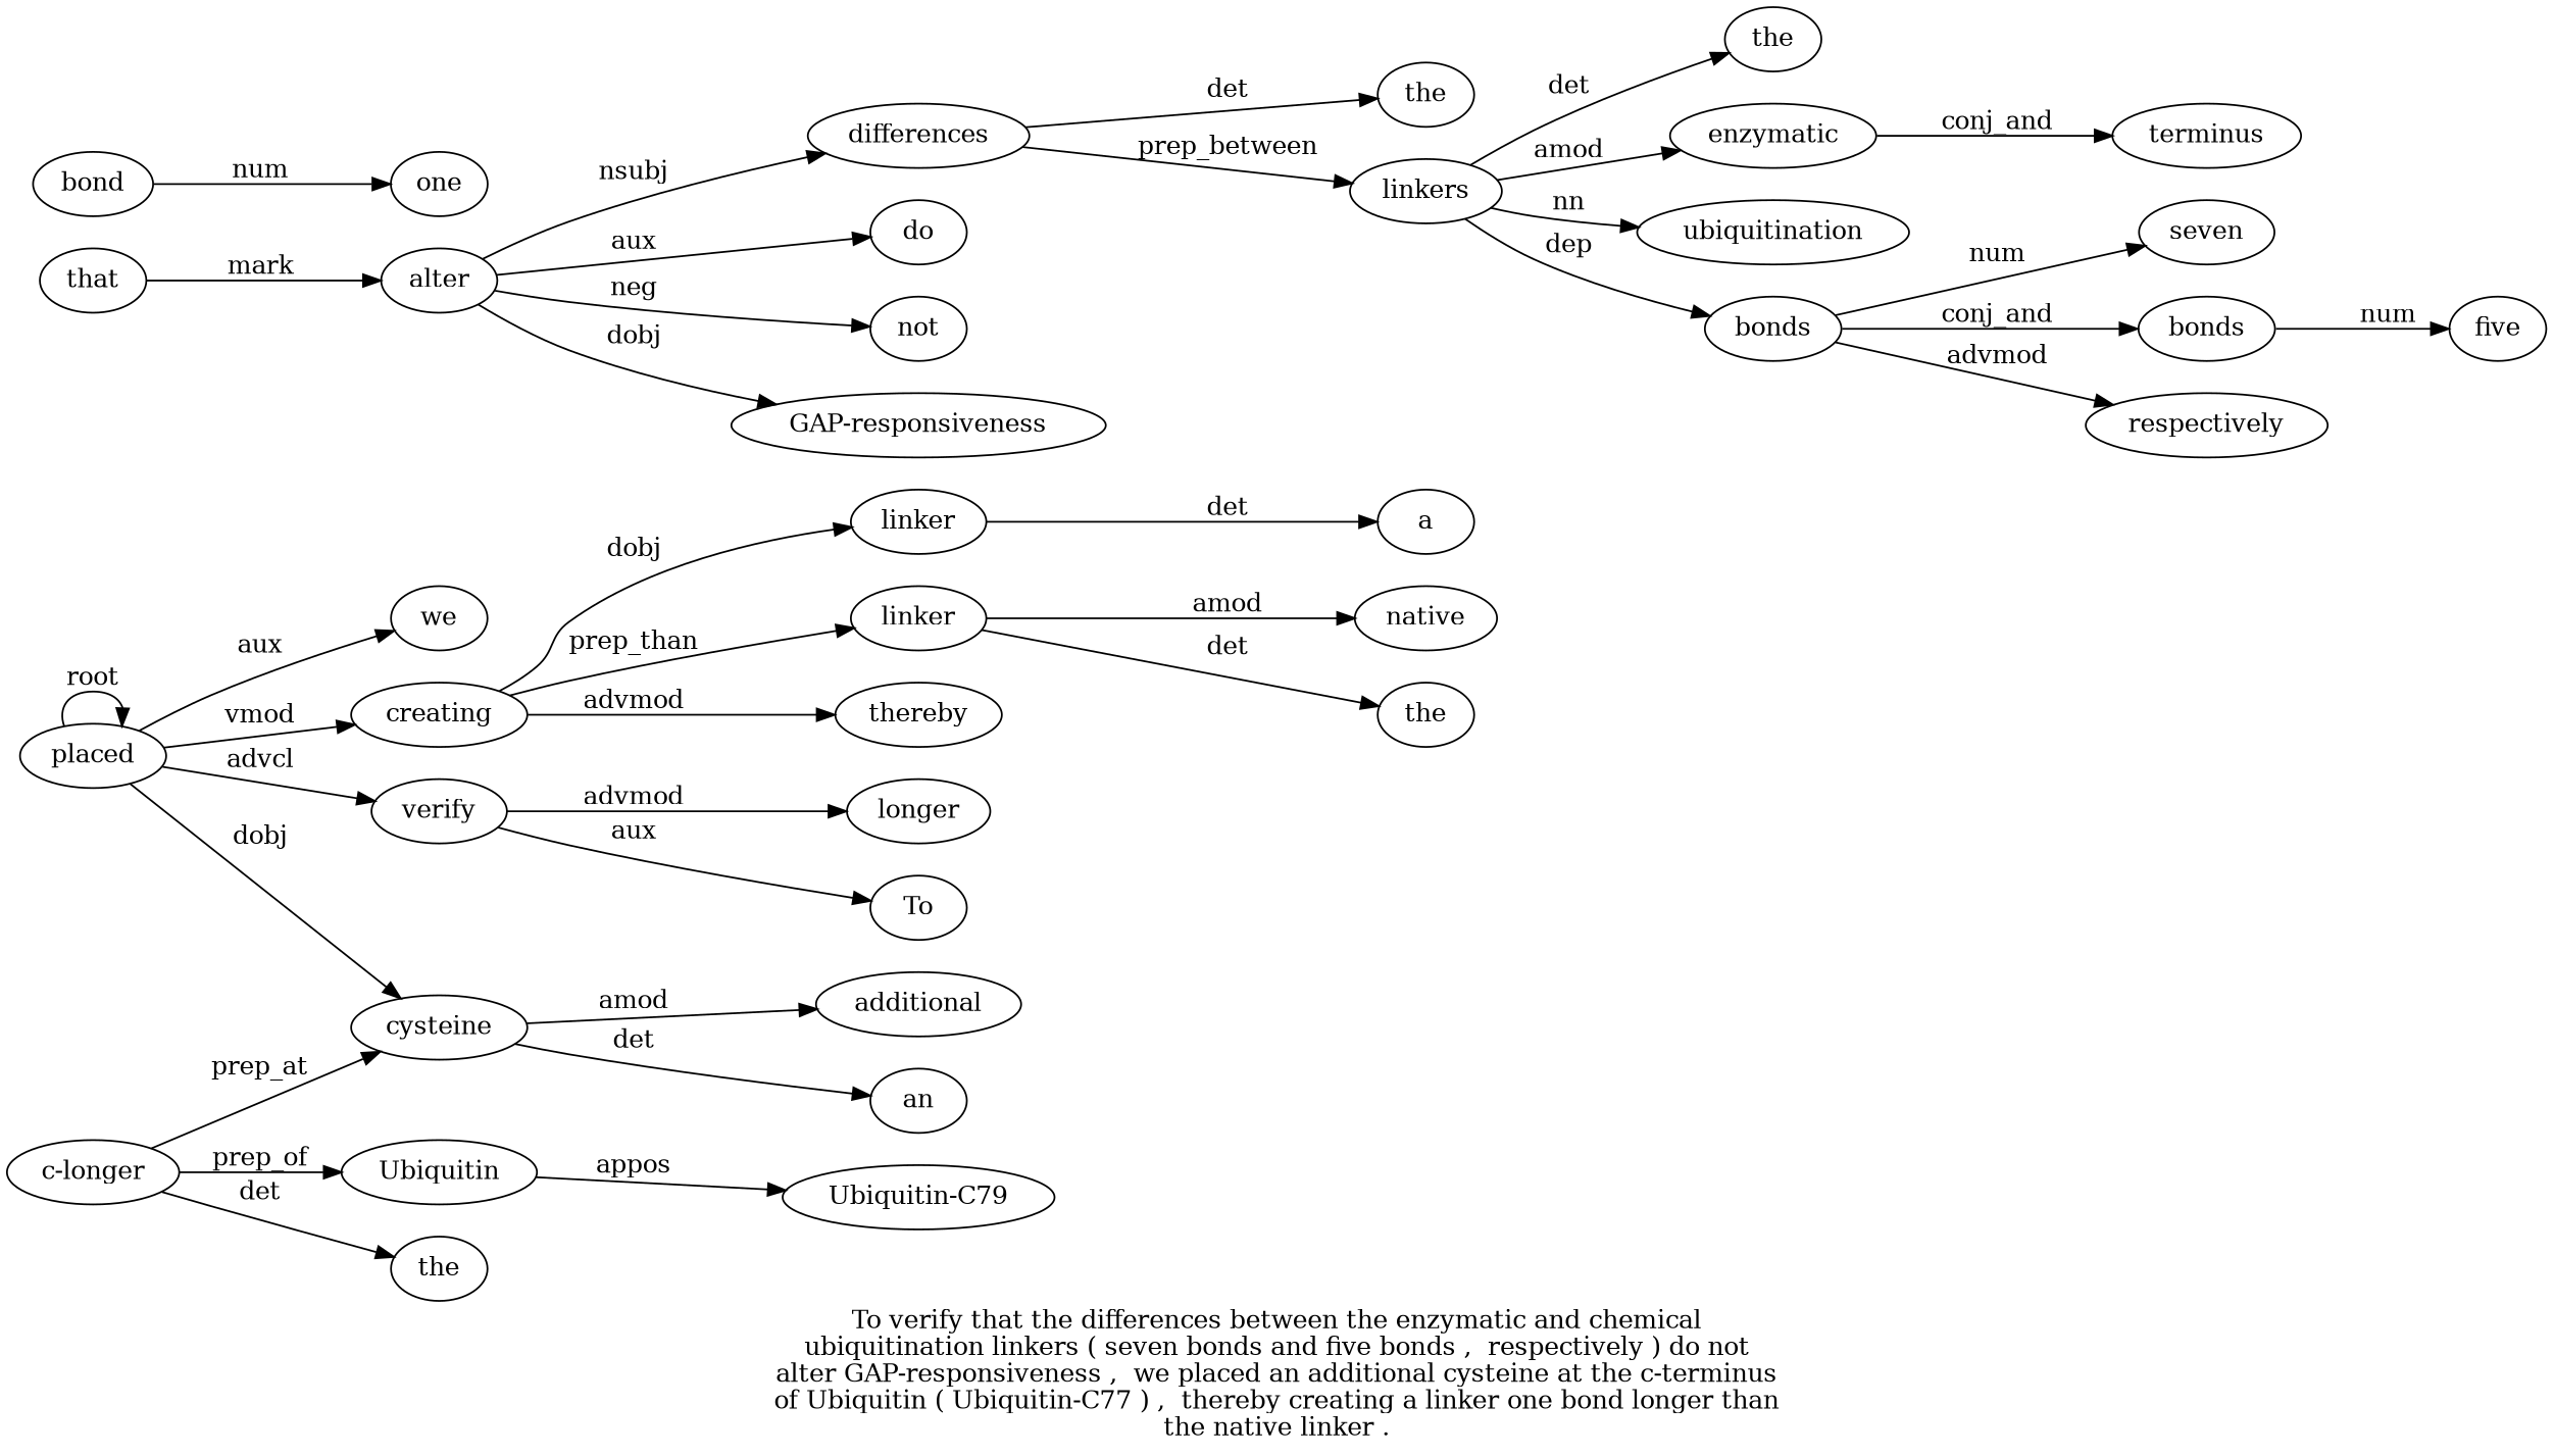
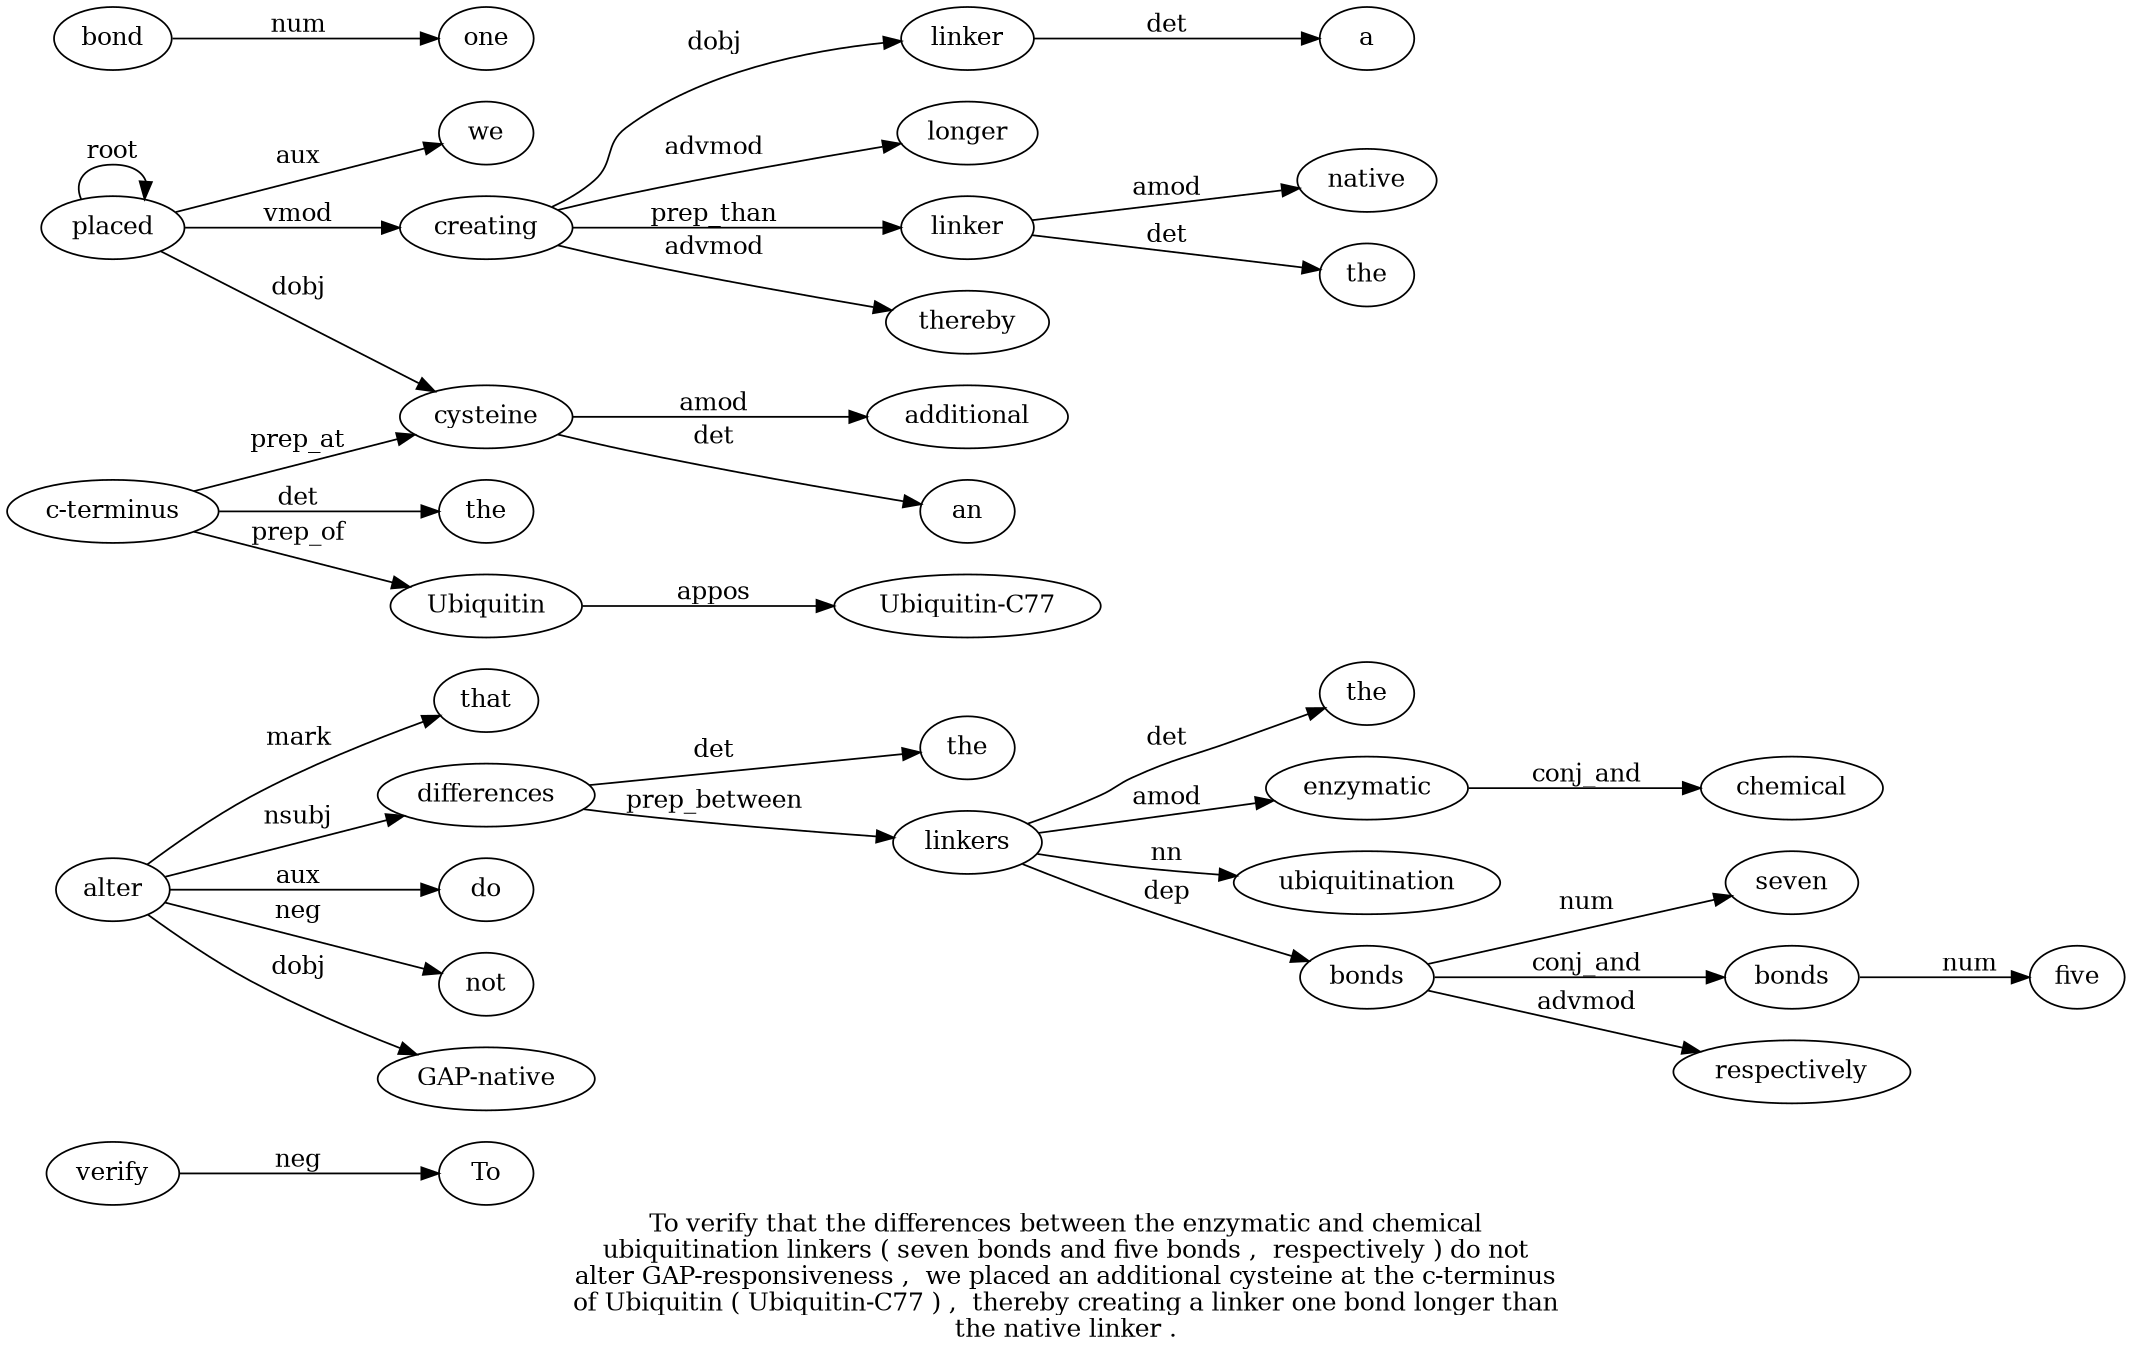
  digraph {
    label="To verify that the differences between the enzymatic and chemical\nubiquitination linkers ( seven bonds and five bonds ,  respectively ) do not\nalter GAP-responsiveness ,  we placed an additional cysteine at the c-terminus\nof Ubiquitin ( Ubiquitin-C77 ) ,  thereby creating a linker one bond longer than\nthe native linker ."
    rankdir=LR
    node [fillcolor=white style=filled]
    n1 [label=verify]
    n2 [label=To]
    n3 [label=alter]
    n4 [label=that]
    n5 [label=differences]
    n6 [label=do]
    n7 [label=not]
-   n8 [label="GAP-responsiveness"]
+   n8 [label="GAP-native"]
    n9 [label=placed]
    n10 [label=we]
    n11 [label=cysteine]
    n12 [label=creating]
    n13 [label=an]
    n14 [label=additional]
    n15 [label=thereby]
    n16 [label=linker]
    n17 [label=longer]
    n18 [label=linker]
    n19 [label=the]
    n20 [label=linkers]
    n21 [label=the]
    n22 [label=enzymatic]
    n23 [label=ubiquitination]
    n24 [label=bonds]
-   n25 [label=terminus]
+   n25 [label=chemical]
    n26 [label=seven]
    n27 [label=bonds]
    n28 [label=respectively]
    n29 [label=five]
-   n30 [label="c-longer"]
+   n30 [label="c-terminus"]
    n31 [label=the]
    n32 [label=Ubiquitin]
-   n33 [label="Ubiquitin-C79"]
+   n33 [label="Ubiquitin-C77"]
    n34 [label=a]
    n35 [label=the]
    n36 [label=native]
    n37 [label=bond]
    n38 [label=one]
-   n1 -> n2 [label=aux]
-   n4 -> n3 [label=mark]
+   n1 -> n2 [label=neg]
+   n3 -> n4 [label=mark]
    n3 -> n5 [label=nsubj]
    n3 -> n6 [label=aux]
    n3 -> n7 [label=neg]
    n3 -> n8 [label=dobj]
    n5 -> n19 [label=det]
    n5 -> n20 [label=prep_between]
-   n9 -> n1 [label=advcl]
    n9 -> n9 [label=root]
    n9 -> n10 [label=aux]
    n9 -> n11 [label=dobj]
    n9 -> n12 [label=vmod]
    n11 -> n13 [label=det]
    n11 -> n14 [label=amod]
    n12 -> n15 [label=advmod]
    n12 -> n16 [label=dobj]
-   n1 -> n17 [label=advmod]
+   n12 -> n17 [label=advmod]
    n12 -> n18 [label=prep_than]
    n16 -> n34 [label=det]
    n18 -> n35 [label=det]
    n18 -> n36 [label=amod]
    n20 -> n21 [label=det]
    n20 -> n22 [label=amod]
    n20 -> n23 [label=nn]
    n20 -> n24 [label=dep]
    n22 -> n25 [label=conj_and]
    n24 -> n26 [label=num]
    n24 -> n27 [label=conj_and]
    n24 -> n28 [label=advmod]
    n27 -> n29 [label=num]
    n30 -> n11 [label=prep_at]
    n30 -> n31 [label=det]
    n30 -> n32 [label=prep_of]
    n32 -> n33 [label=appos]
    n37 -> n38 [label=num]
  }
